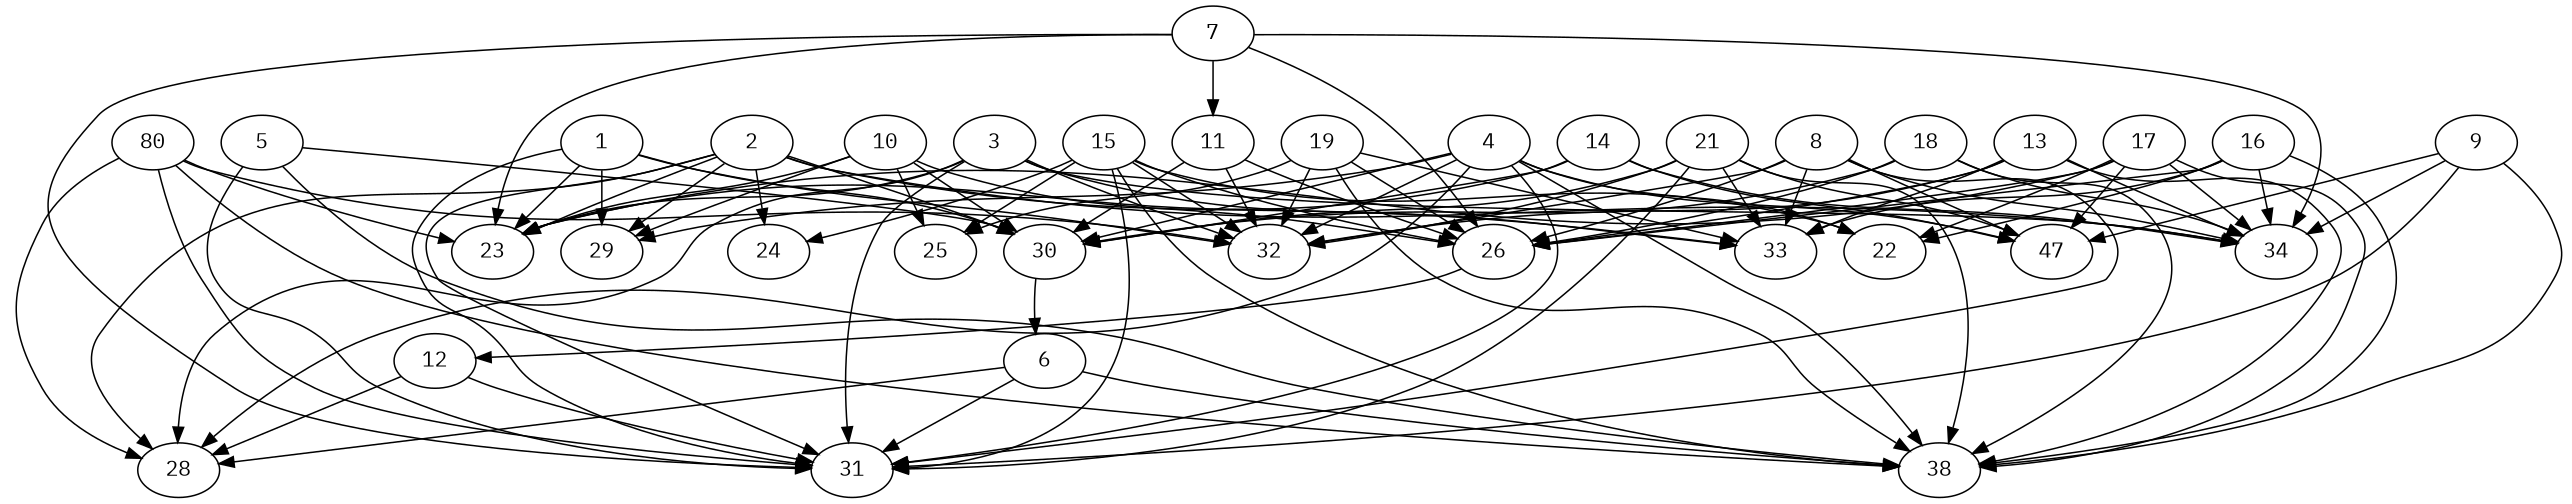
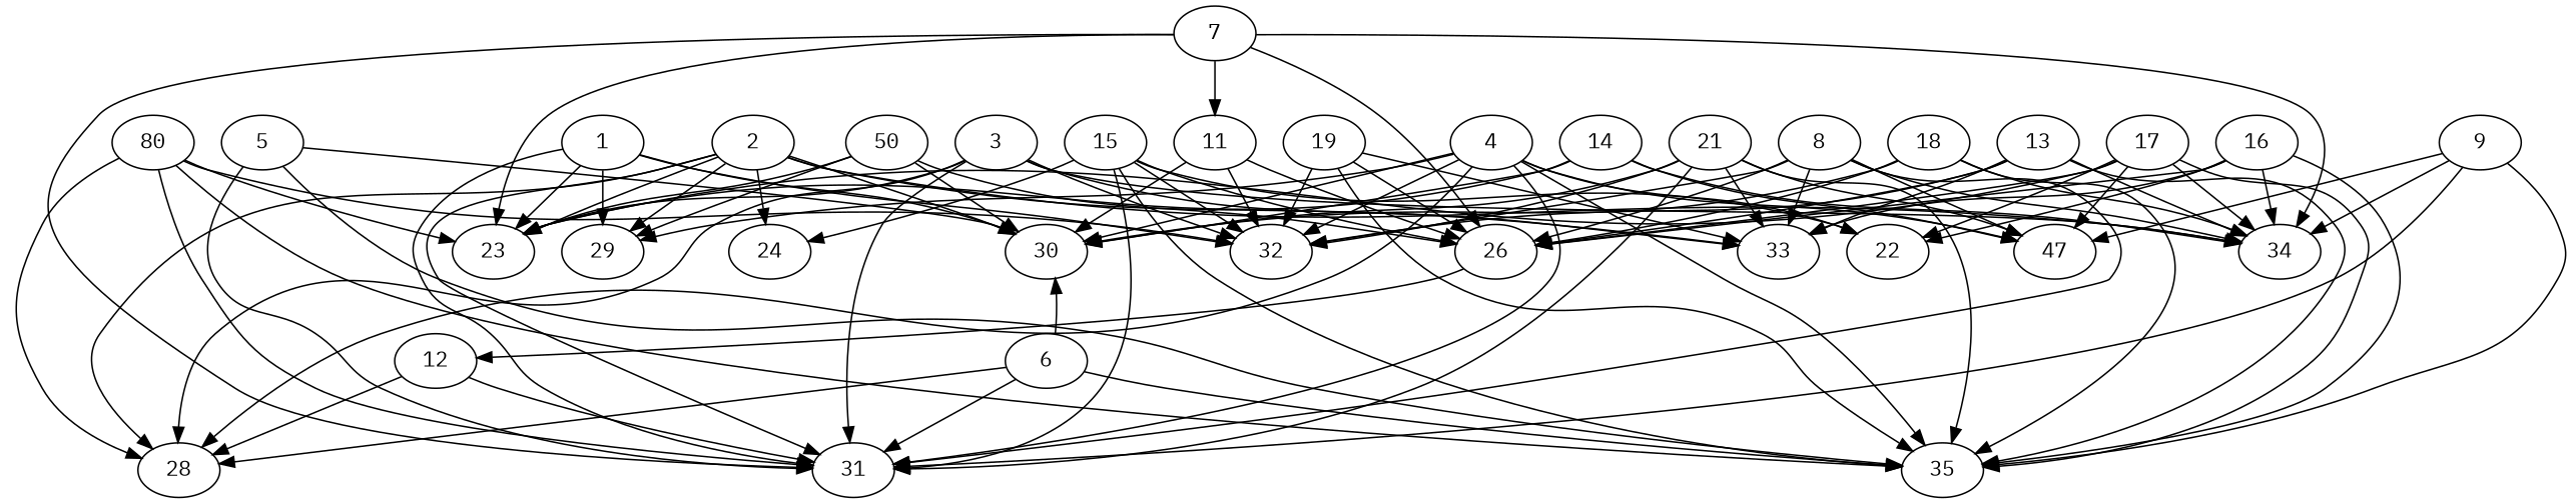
  digraph {
    fontname="IBM Plex Mono"
    node [alpha=0.05 fontname="IBM Plex Mono"]
    edge [fontname="IBM Plex Mono"]
    1 [alpha=0.08 expect_size=9818112]
    23 [alpha=0.16 expect_size=12985344]
    29 [alpha=0.19 expect_size=9069568]
    30 [alpha=0.07 expect_size=37220352]
    31 [alpha=0.10 expect_size=49142784]
    32 [alpha=0.17 expect_size=49413120]
    2 [expect_size=5915648]
    24 [alpha=0.06 expect_size=28042240]
    28 [alpha=0.12 expect_size=20182016]
    33 [alpha=0.12 expect_size=38704128]
    34 [alpha=0.02 expect_size=29493248]
    3 [alpha=0.06 expect_size=17719296]
    4 [alpha=0.13 expect_size=27552768]
    22 [alpha=0.15 expect_size=8185856]
    n15 [alpha=0.07 expect_size=33852416 label=47]
-   35 [alpha=0.19 expect_size=44090368 label=38]
+   35 [alpha=0.19 expect_size=44090368]
    5 [alpha=0.17 expect_size=14481408]
    6 [expect_size=12651520]
    7 [alpha=0.06 expect_size=35443712]
    26 [alpha=0.17 expect_size=32079872]
    11 [alpha=0.12 expect_size=42349568]
    12 [alpha=0.02 expect_size=13479936]
    8 [expect_size=41188352]
    9 [alpha=0.06 expect_size=9579520]
-   10 [alpha=0.02 expect_size=6032384]
-   25 [alpha=0.00 expect_size=39690240]
+   10 [alpha=0.02 expect_size=6032384 label=50]
    13 [alpha=0.06 expect_size=25862144]
    14 [expect_size=39983104]
    15 [alpha=0.17 expect_size=22910976]
    16 [alpha=0.01 expect_size=16673792]
    17 [alpha=0.14 expect_size=28488704]
    18 [alpha=0.15 expect_size=43273216]
    19 [alpha=0.12 expect_size=7353344]
    n34 [expect_size=21831680 label=80]
    21 [alpha=0.00 expect_size=25927680]
    1 -> 23
    1 -> 29
    1 -> 30
    1 -> 31
    1 -> 32
    2 -> 23
    2 -> 29
    2 -> 30
    2 -> 31
    2 -> 24
    2 -> 28
    2 -> 33
    2 -> 34
    3 -> 23
    3 -> 31
    3 -> 32
    3 -> 28
    3 -> 33
    3 -> 34
    4 -> 29
    4 -> 30
    4 -> 31
    4 -> 32
    4 -> 28
    4 -> 22
    4 -> n15
    4 -> 35
    5 -> 30
    5 -> 31
    5 -> 35
-   30 -> 6
+   6 -> 30
    6 -> 31
    6 -> 28
    6 -> 35
    7 -> 23
    7 -> 31
    7 -> 34
    7 -> 26
    7 -> 11
    26 -> 12
    11 -> 30
    11 -> 32
    11 -> 26
    12 -> 31
    12 -> 28
    8 -> 31
    8 -> 32
    8 -> 33
    8 -> 34
    8 -> n15
    8 -> 26
    9 -> 31
    9 -> 34
    9 -> n15
    9 -> 35
    10 -> 23
    10 -> 29
    10 -> 30
    10 -> 26
-   10 -> 25
    13 -> 32
    13 -> 33
    13 -> 34
    13 -> 35
    13 -> 26
    14 -> 23
    14 -> 30
    14 -> 34
    14 -> n15
    15 -> 31
    15 -> 32
    15 -> 24
    15 -> 22
    15 -> 35
    15 -> 26
-   15 -> 25
    16 -> 33
    16 -> 34
    16 -> 22
    16 -> 35
    16 -> 26
    17 -> 23
    17 -> 34
    17 -> 22
    17 -> n15
    17 -> 35
    17 -> 26
    18 -> 30
    18 -> 34
    18 -> 35
    18 -> 26
    19 -> 32
    19 -> 33
    19 -> 35
    19 -> 26
-   19 -> 25
    n34 -> 23
    n34 -> 31
    n34 -> 32
    n34 -> 28
    n34 -> 35
    21 -> 30
    21 -> 31
    21 -> 32
    21 -> 33
    21 -> n15
    21 -> 35
  }
